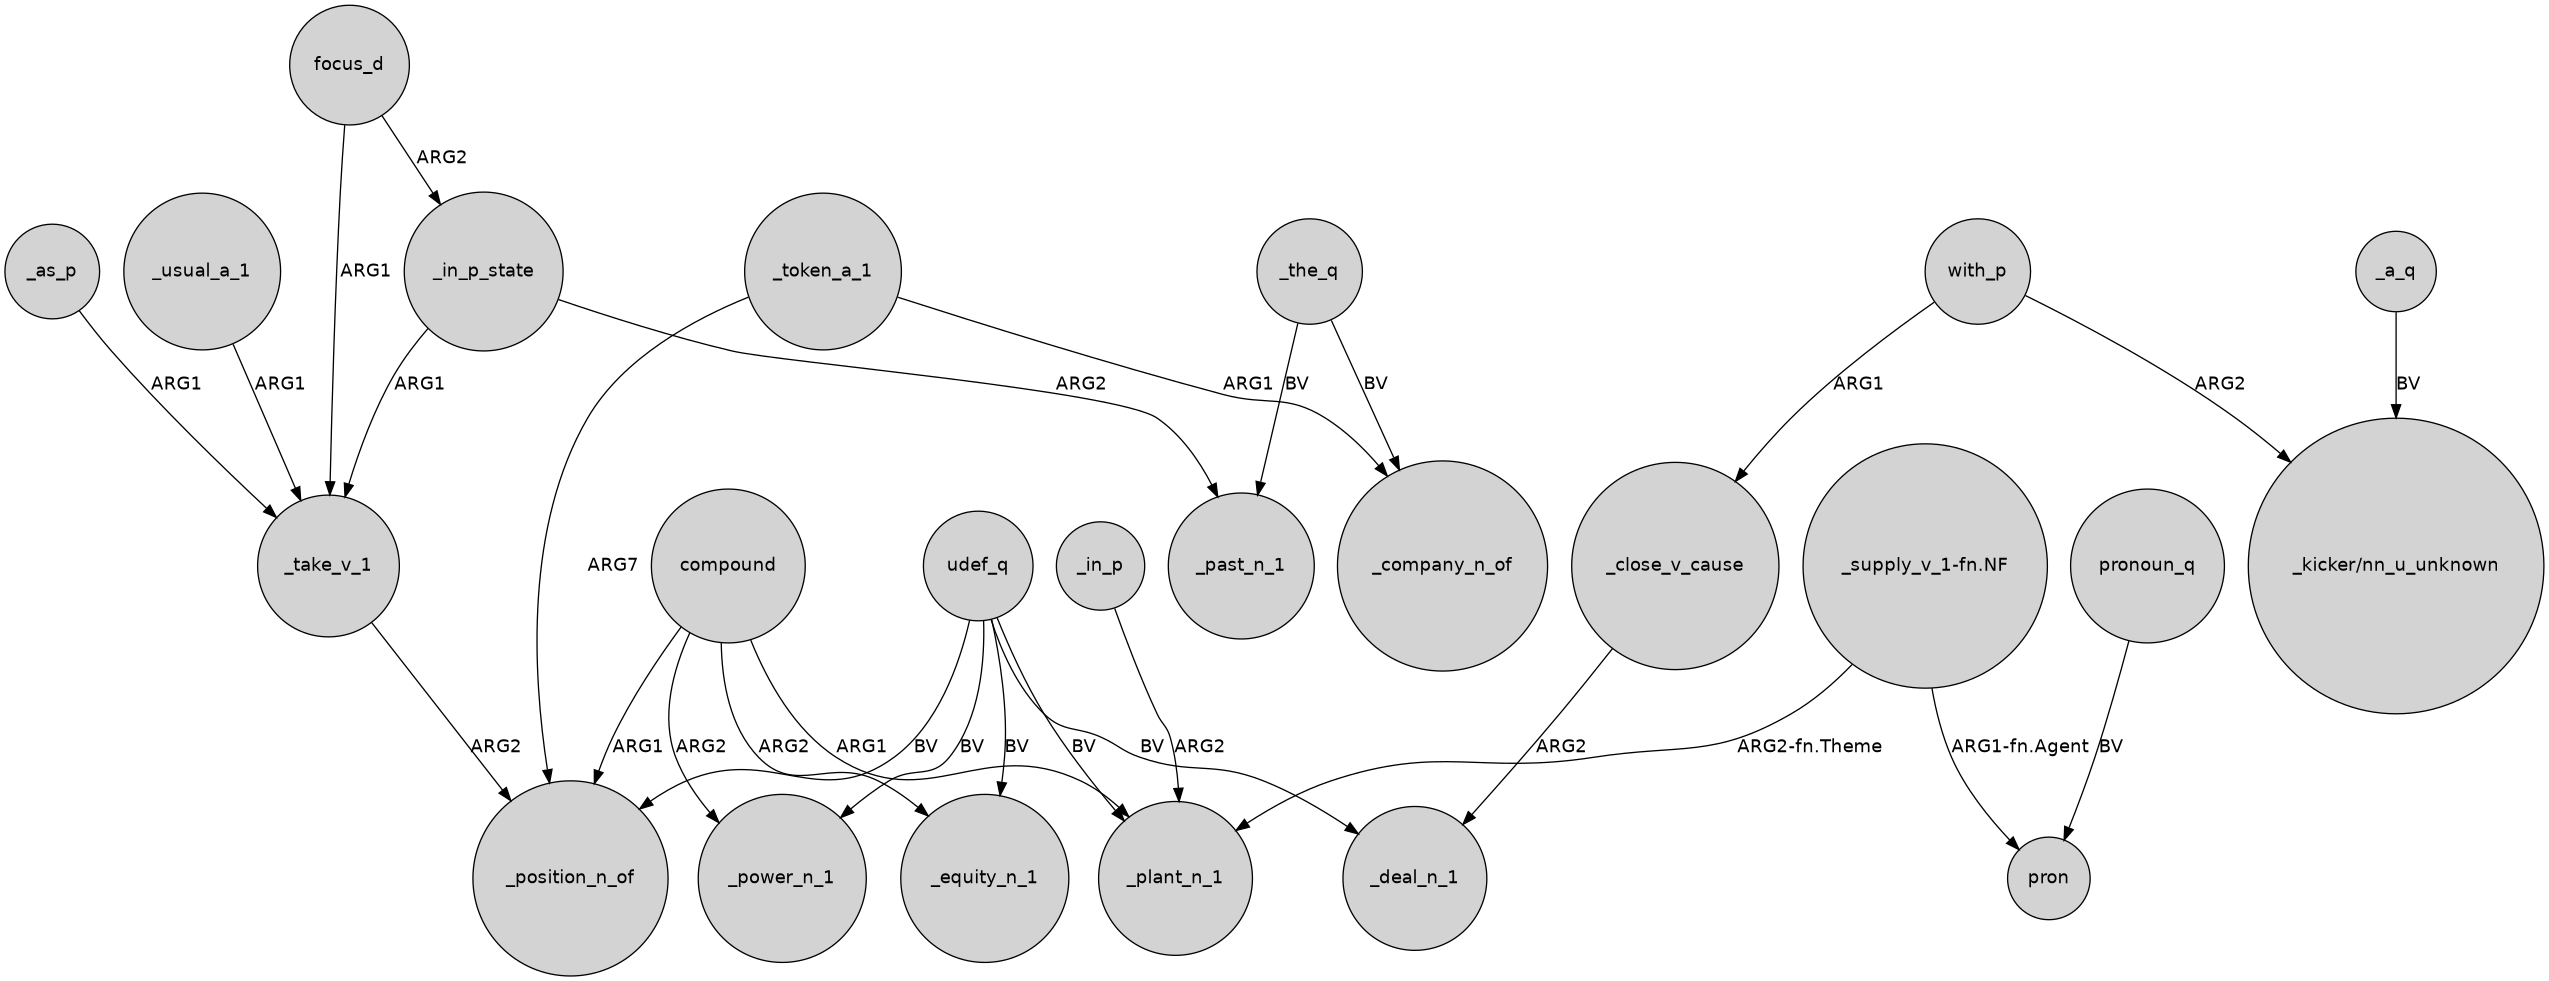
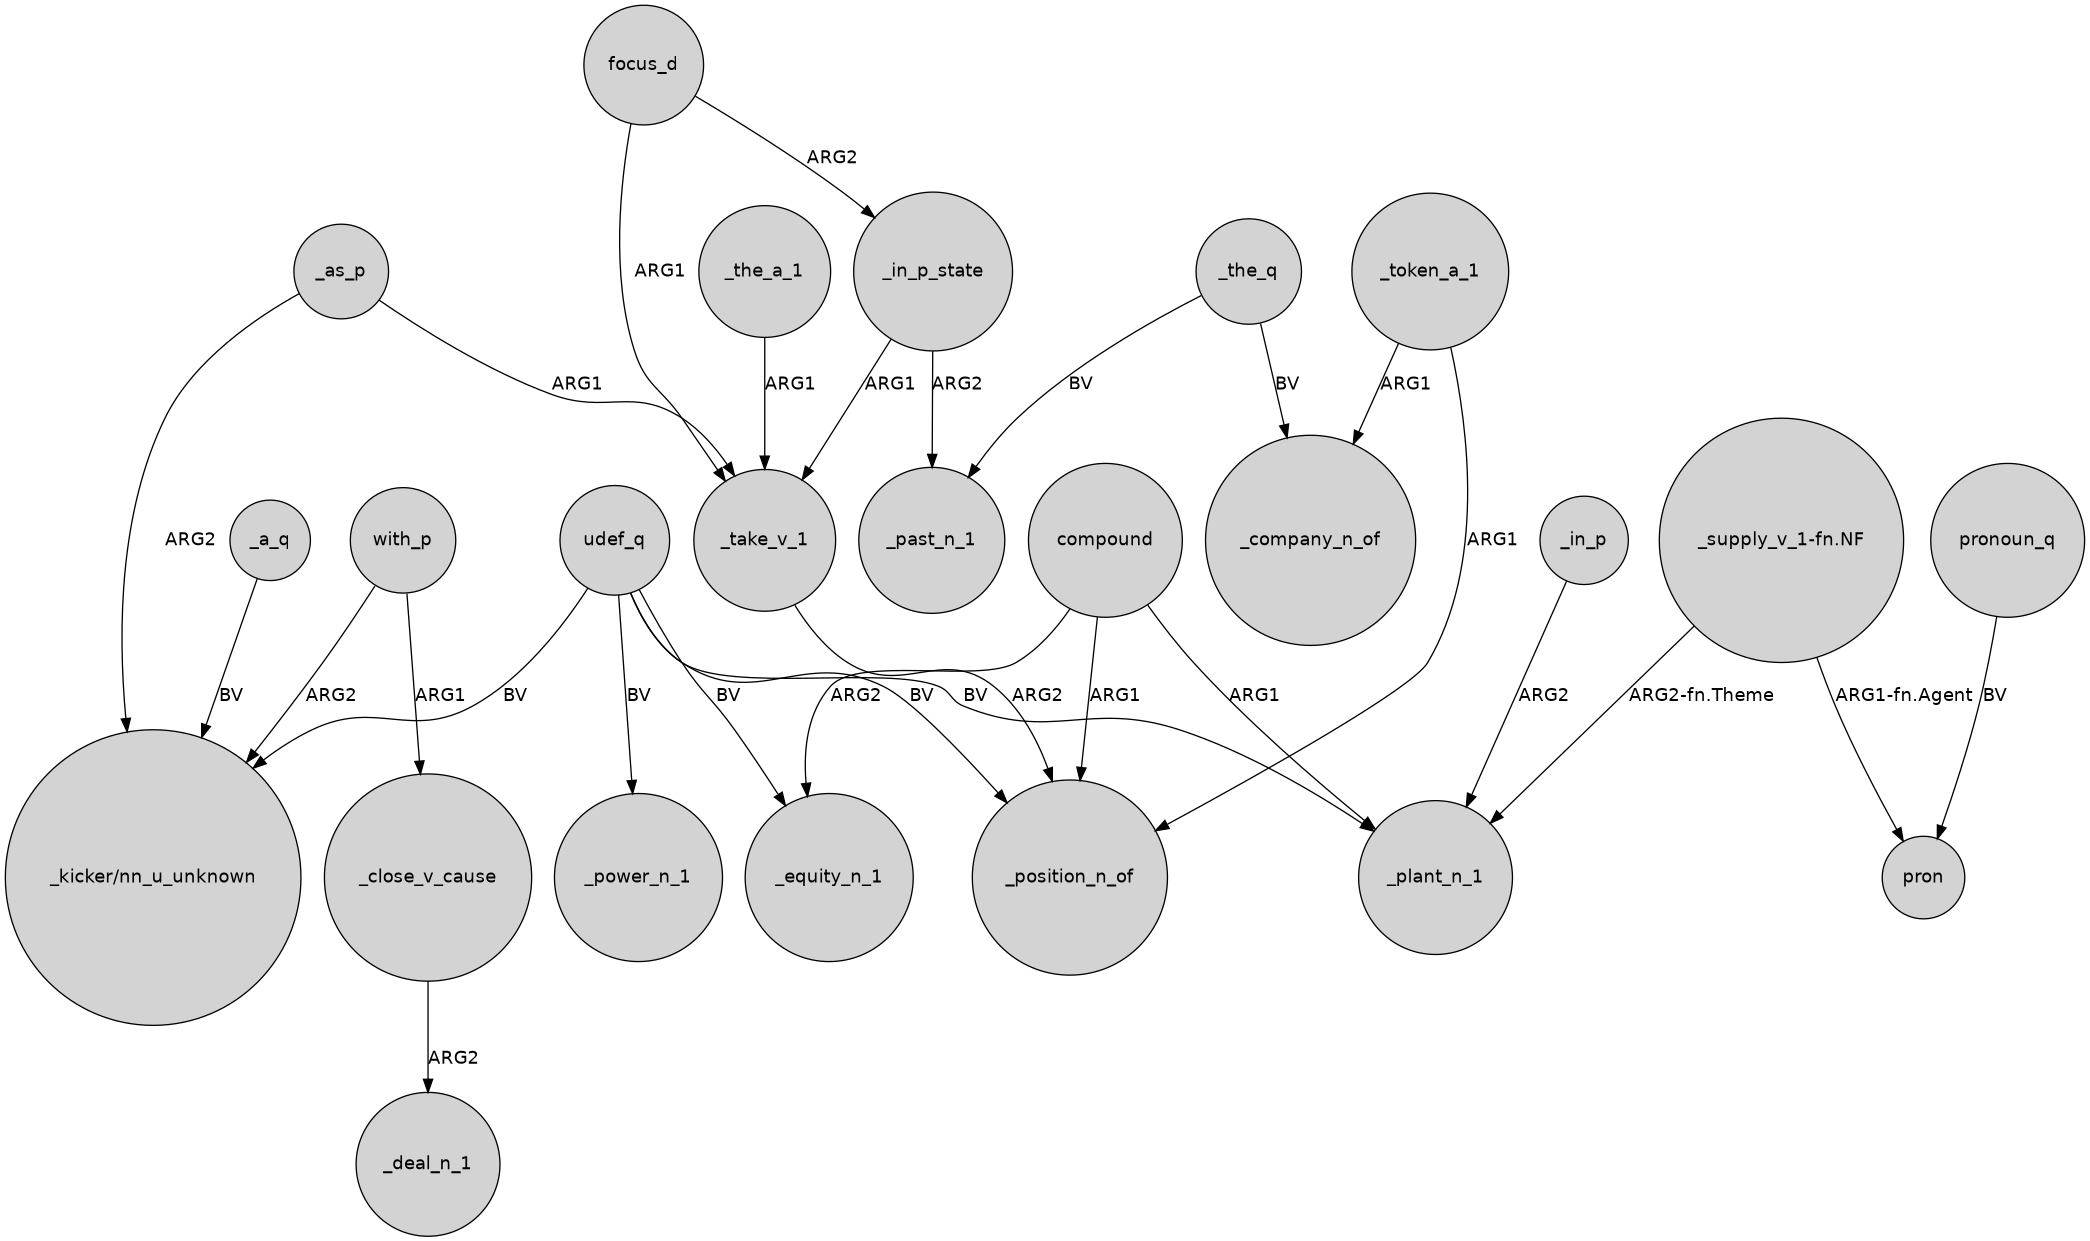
  digraph {
    fontname="DejaVu Sans"
    node [fontname="DejaVu Sans" shape=circle style=filled]
    edge [fontname="DejaVu Sans"]
    _as_p
    "_kicker/nn_u_unknown"
    _take_v_1
    _position_n_of
-   _usual_a_1
+   _usual_a_1 [label=_the_a_1]
    _a_q
    focus_d
    _in_p_state
    _past_n_1
    compound
    _equity_n_1
    _plant_n_1
    _power_n_1
    with_p
    _close_v_cause
    _deal_n_1
    _the_q
    _company_n_of
    _in_p
    pronoun_q
    pron
    "_supply_v_1-fn.NF"
    udef_q
    _token_a_1
+   _as_p -> "_kicker/nn_u_unknown" [label=ARG2]
    _as_p -> _take_v_1 [label=ARG1]
    _take_v_1 -> _position_n_of [label=ARG2]
    _usual_a_1 -> _take_v_1 [label=ARG1]
    _a_q -> "_kicker/nn_u_unknown" [label=BV]
    focus_d -> _take_v_1 [label=ARG1]
    focus_d -> _in_p_state [label=ARG2]
    _in_p_state -> _take_v_1 [label=ARG1]
    _in_p_state -> _past_n_1 [label=ARG2]
    compound -> _position_n_of [label=ARG1]
    compound -> _equity_n_1 [label=ARG2]
    compound -> _plant_n_1 [label=ARG1]
-   compound -> _power_n_1 [label=ARG2]
    with_p -> "_kicker/nn_u_unknown" [label=ARG2]
    with_p -> _close_v_cause [label=ARG1]
    _close_v_cause -> _deal_n_1 [label=ARG2]
    _the_q -> _past_n_1 [label=BV]
    _the_q -> _company_n_of [label=BV]
    _in_p -> _plant_n_1 [label=ARG2]
    pronoun_q -> pron [label=BV]
    "_supply_v_1-fn.NF" -> _plant_n_1 [label="ARG2-fn.Theme"]
    "_supply_v_1-fn.NF" -> pron [label="ARG1-fn.Agent"]
    udef_q -> _position_n_of [label=BV]
    udef_q -> _equity_n_1 [label=BV]
    udef_q -> _plant_n_1 [label=BV]
    udef_q -> _power_n_1 [label=BV]
-   udef_q -> _deal_n_1 [label=BV]
-   _token_a_1 -> _position_n_of [label=ARG7]
+   udef_q -> "_kicker/nn_u_unknown" [label=BV]
+   _token_a_1 -> _position_n_of [label=ARG1]
    _token_a_1 -> _company_n_of [label=ARG1]
  }
